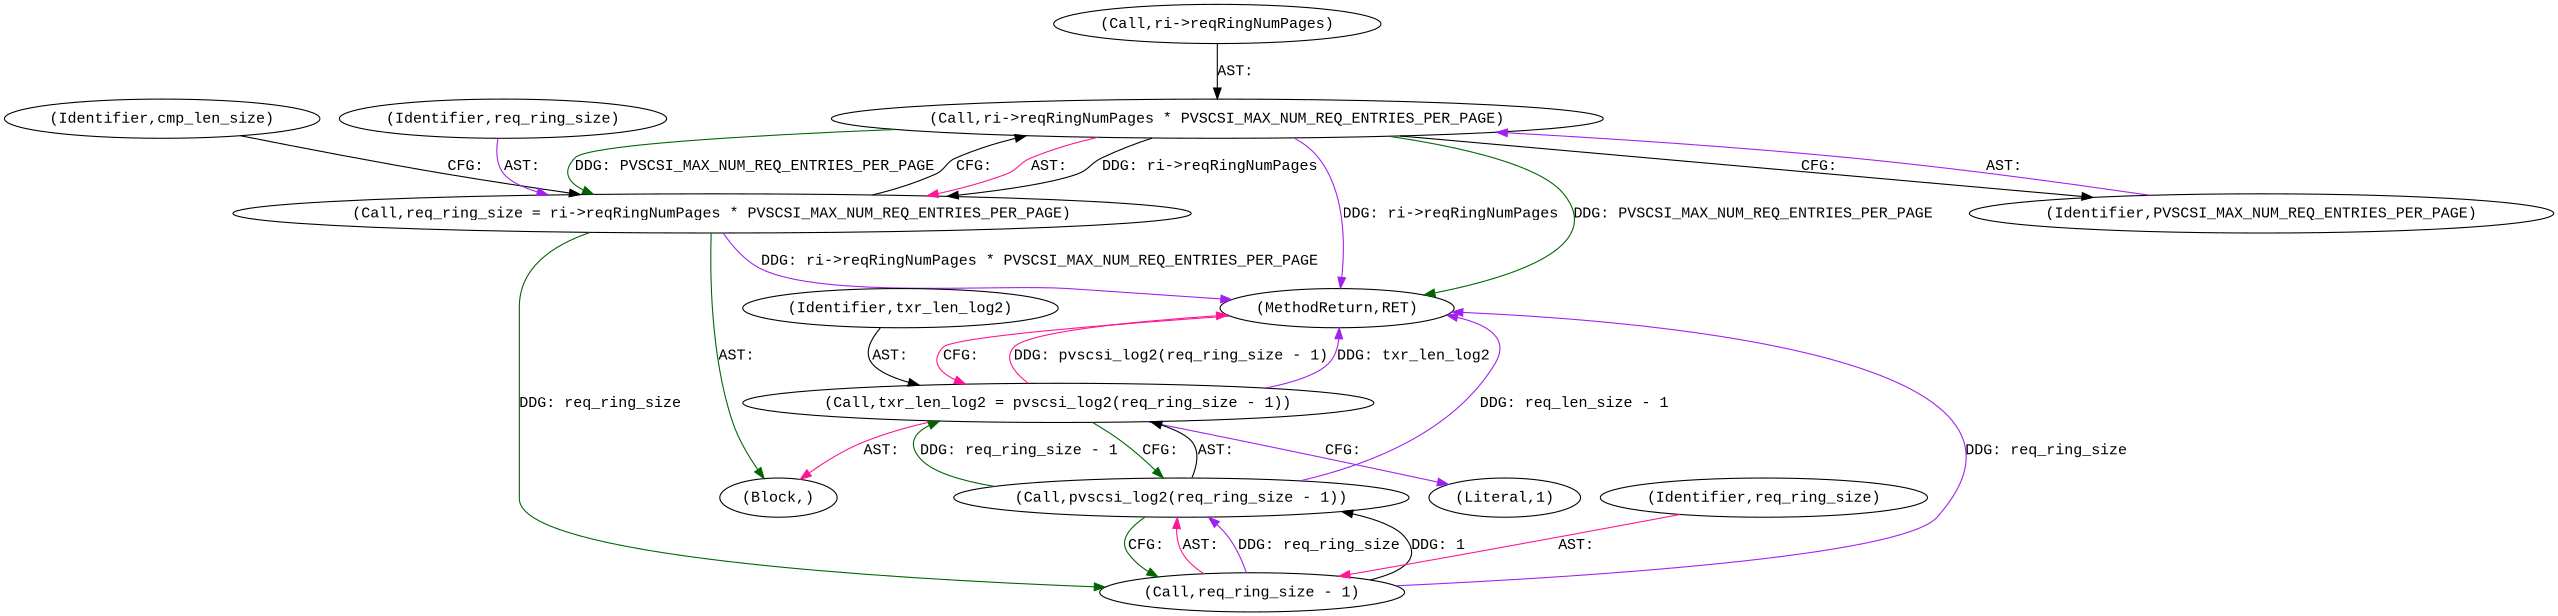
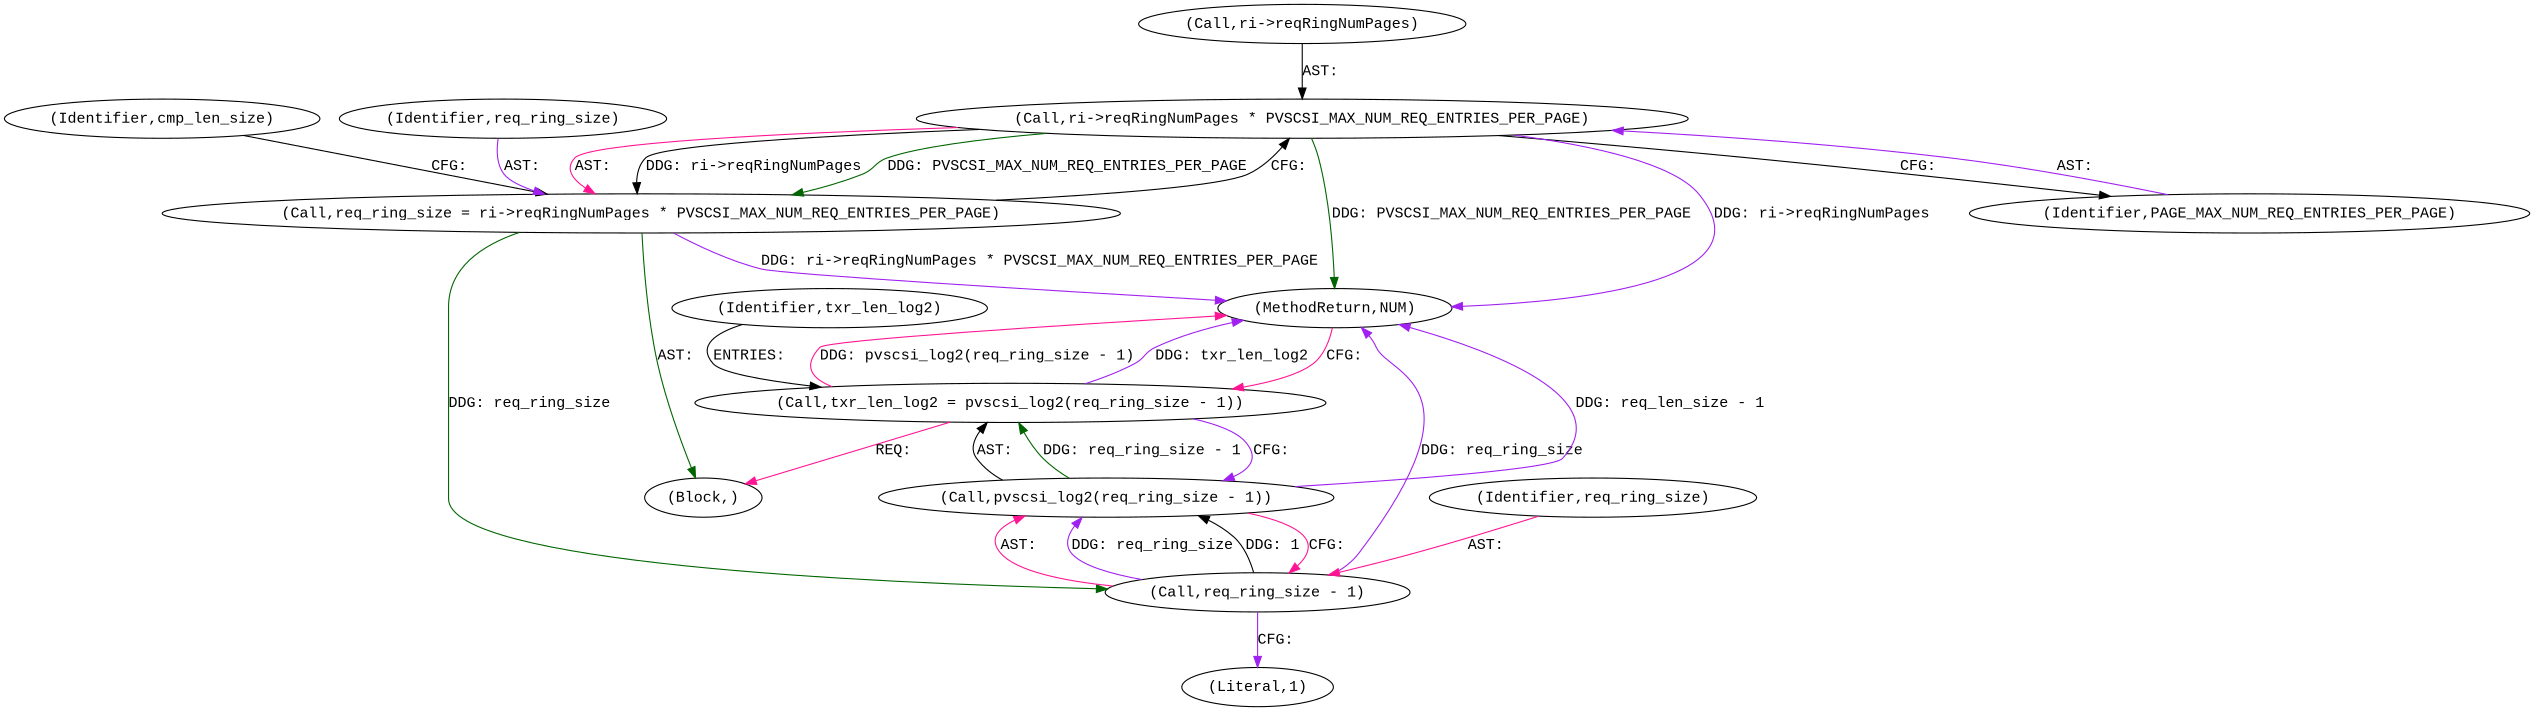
  digraph {
    fontname="Liberation Mono"
    node [fontname="Liberation Mono"]
    edge [color=purple fontname="Liberation Mono"]
    n1 [label="(Call,ri->reqRingNumPages * PVSCSI_MAX_NUM_REQ_ENTRIES_PER_PAGE)"]
    n2 [label="(Call,req_ring_size = ri->reqRingNumPages * PVSCSI_MAX_NUM_REQ_ENTRIES_PER_PAGE)"]
-   n3 [label="(Identifier,PVSCSI_MAX_NUM_REQ_ENTRIES_PER_PAGE)"]
-   n4 [label="(MethodReturn,RET)"]
+   n3 [label="(Identifier,PAGE_MAX_NUM_REQ_ENTRIES_PER_PAGE)"]
+   n4 [label="(MethodReturn,NUM)"]
    n5 [label="(Call,req_ring_size - 1)"]
    n6 [label="(Block,)"]
    n7 [label="(Call,txr_len_log2 = pvscsi_log2(req_ring_size - 1))"]
    n8 [label="(Call,pvscsi_log2(req_ring_size - 1))"]
    n9 [label="(Literal,1)"]
    n10 [label="(Identifier,req_ring_size)"]
    n11 [label="(Identifier,cmp_len_size)"]
    n12 [label="(Identifier,txr_len_log2)"]
    n13 [label="(Call,ri->reqRingNumPages)"]
    n14 [label="(Identifier,req_ring_size)"]
    n1 -> n2 [color=deeppink label="AST: "]
    n1 -> n2 [color=black label="DDG: ri->reqRingNumPages"]
    n1 -> n2 [color=darkgreen label="DDG: PVSCSI_MAX_NUM_REQ_ENTRIES_PER_PAGE"]
    n1 -> n3 [color=black label="CFG: "]
    n1 -> n4 [label="DDG: ri->reqRingNumPages"]
    n1 -> n4 [color=darkgreen label="DDG: PVSCSI_MAX_NUM_REQ_ENTRIES_PER_PAGE"]
    n2 -> n1 [color=black label="CFG: "]
    n2 -> n4 [label="DDG: ri->reqRingNumPages * PVSCSI_MAX_NUM_REQ_ENTRIES_PER_PAGE"]
    n2 -> n5 [color=darkgreen label="DDG: req_ring_size"]
    n2 -> n6 [color=darkgreen label="AST: "]
    n3 -> n1 [label="AST: "]
    n4 -> n7 [color=deeppink label="CFG: "]
    n5 -> n4 [label="DDG: req_ring_size"]
    n5 -> n8 [color=deeppink label="AST: "]
    n5 -> n8 [label="DDG: req_ring_size"]
    n5 -> n8 [color=black label="DDG: 1"]
-   n7 -> n9 [label="CFG: "]
+   n5 -> n9 [label="CFG: "]
    n7 -> n4 [color=deeppink label="DDG: pvscsi_log2(req_ring_size - 1)"]
    n7 -> n4 [label="DDG: txr_len_log2"]
-   n7 -> n6 [color=deeppink label="AST: "]
-   n7 -> n8 [color=darkgreen label="CFG: "]
+   n7 -> n6 [color=deeppink label="REQ: "]
+   n7 -> n8 [label="CFG: "]
    n8 -> n4 [label="DDG: req_len_size - 1"]
-   n8 -> n5 [color=darkgreen label="CFG: "]
+   n8 -> n5 [color=deeppink label="CFG: "]
    n8 -> n7 [color=black label="AST: "]
    n8 -> n7 [color=darkgreen label="DDG: req_ring_size - 1"]
    n10 -> n5 [color=deeppink label="AST: "]
    n11 -> n2 [color=black label="CFG: "]
-   n12 -> n7 [color=black label="AST: "]
+   n12 -> n7 [color=black label="ENTRIES: "]
    n13 -> n1 [color=black label="AST: "]
    n14 -> n2 [label="AST: "]
  }
